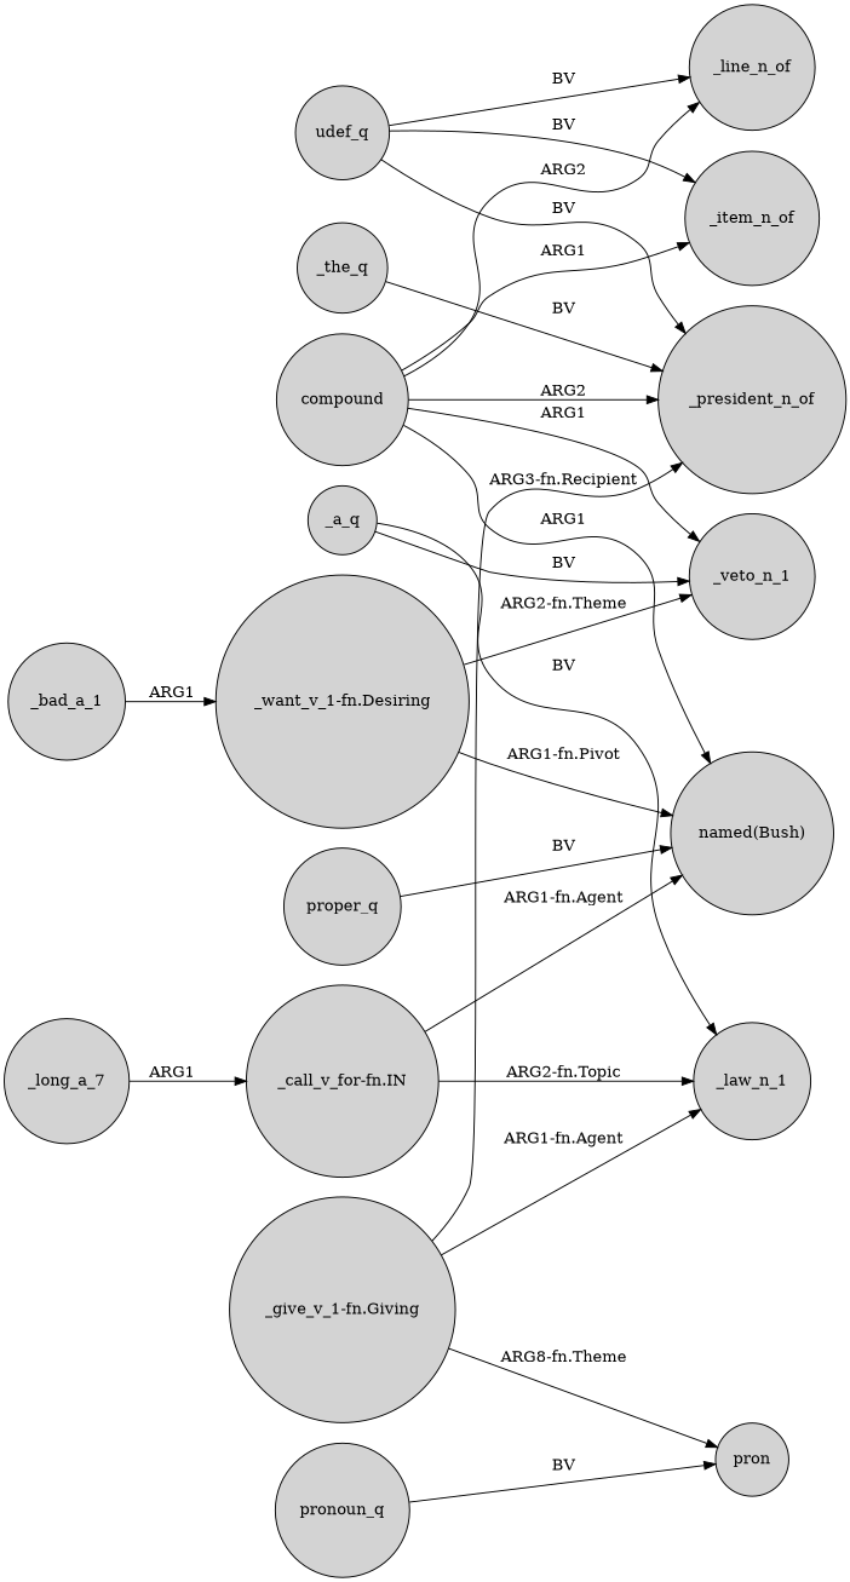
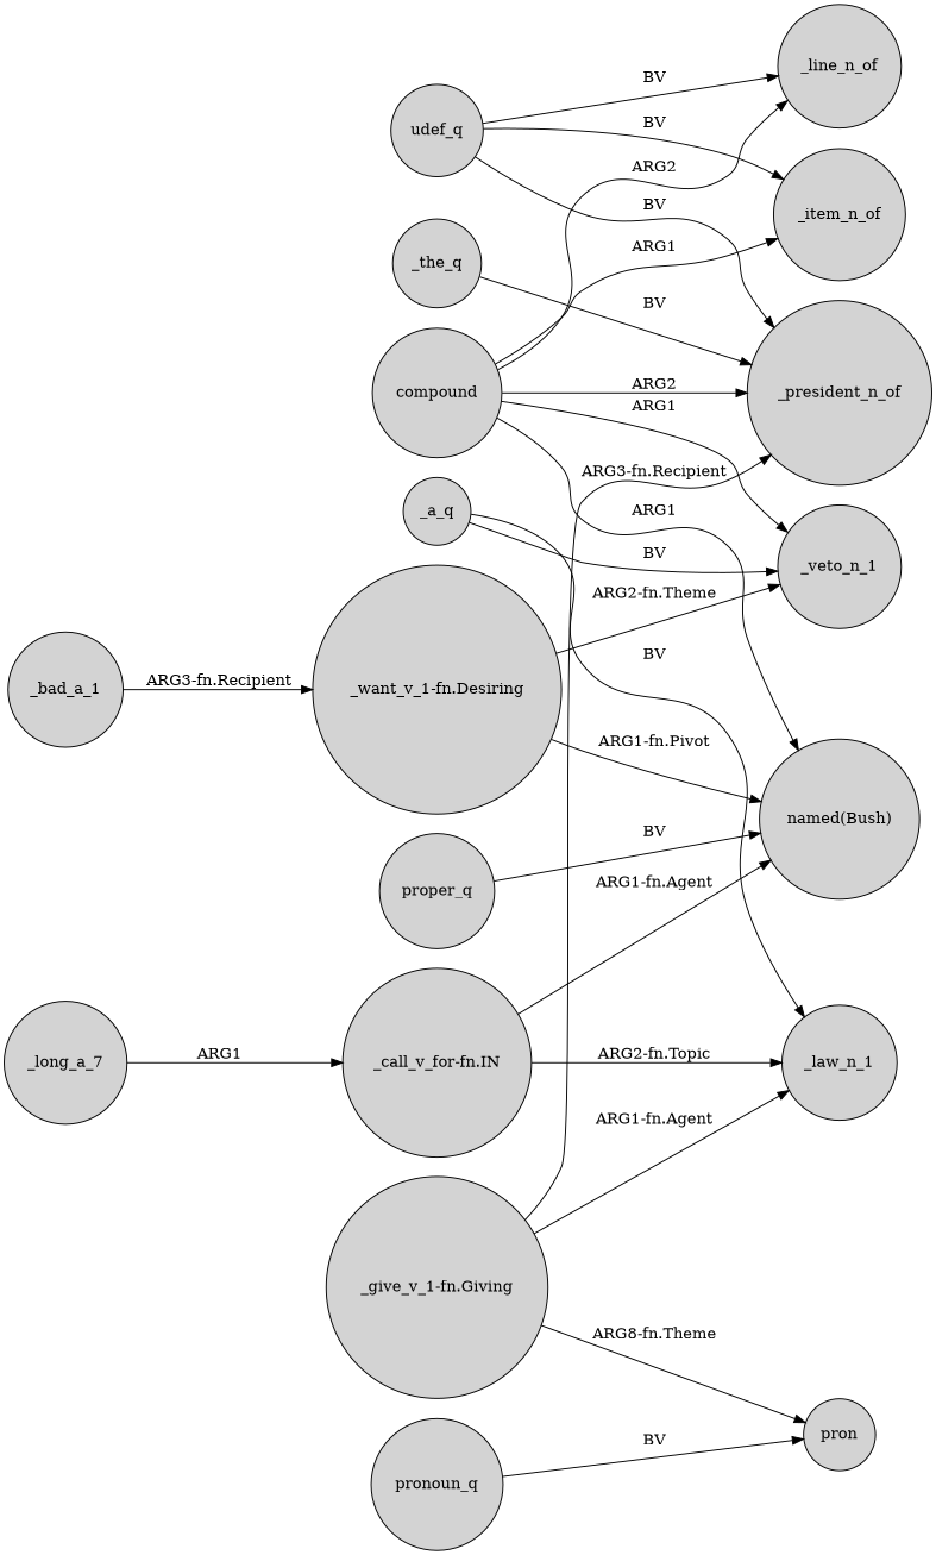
  digraph {
    fontname="DejaVu Serif"
    rankdir=LR
    node [fontname="DejaVu Serif" shape=circle style=filled]
    edge [fontname="DejaVu Serif"]
    compound
    _line_n_of
    _president_n_of
    _veto_n_1
    _item_n_of
    "named(Bush)"
    "_want_v_1-fn.Desiring"
    "_call_v_for-fn.IN"
    _law_n_1
    pronoun_q
    pron
    udef_q
    _a_q
    "_give_v_1-fn.Giving"
    _the_q
    proper_q
    n17 [label=_long_a_7]
    _bad_a_1
    compound -> _line_n_of [label=ARG2]
    compound -> _president_n_of [label=ARG2]
    compound -> _veto_n_1 [label=ARG1]
    compound -> _item_n_of [label=ARG1]
    compound -> "named(Bush)" [label=ARG1]
    "_want_v_1-fn.Desiring" -> _veto_n_1 [label="ARG2-fn.Theme"]
    "_want_v_1-fn.Desiring" -> "named(Bush)" [label="ARG1-fn.Pivot"]
    "_call_v_for-fn.IN" -> "named(Bush)" [label="ARG1-fn.Agent"]
    "_call_v_for-fn.IN" -> _law_n_1 [label="ARG2-fn.Topic"]
    pronoun_q -> pron [label=BV]
    udef_q -> _line_n_of [label=BV]
    udef_q -> _president_n_of [label=BV]
    udef_q -> _item_n_of [label=BV]
    _a_q -> _veto_n_1 [label=BV]
    _a_q -> _law_n_1 [label=BV]
    "_give_v_1-fn.Giving" -> _president_n_of [label="ARG3-fn.Recipient"]
    "_give_v_1-fn.Giving" -> _law_n_1 [label="ARG1-fn.Agent"]
    "_give_v_1-fn.Giving" -> pron [label="ARG8-fn.Theme"]
    _the_q -> _president_n_of [label=BV]
    proper_q -> "named(Bush)" [label=BV]
    n17 -> "_call_v_for-fn.IN" [label=ARG1]
-   _bad_a_1 -> "_want_v_1-fn.Desiring" [label=ARG1]
+   _bad_a_1 -> "_want_v_1-fn.Desiring" [label="ARG3-fn.Recipient"]
  }
